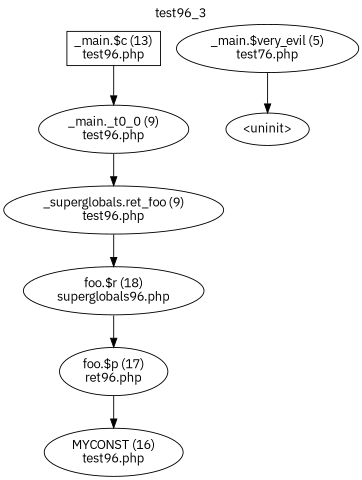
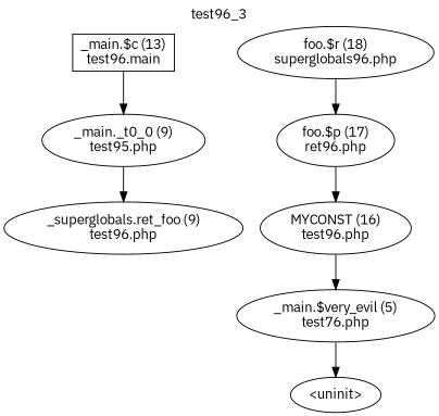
  digraph {
    fontname="IBM Plex Sans"
    label=test96_3
    labelloc=t
    node [fontname="IBM Plex Sans" shape=ellipse]
    edge [fontname="IBM Plex Sans"]
-   n1 [label="_main.$c (13)\ntest96.php" shape=box]
-   n2 [label="_main._t0_0 (9)\ntest96.php"]
+   n1 [label="_main.$c (13)\ntest96.main" shape=box]
+   n2 [label="_main._t0_0 (9)\ntest95.php"]
    n3 [label="_superglobals.ret_foo (9)\ntest96.php"]
    n4 [label="foo.$r (18)\nsuperglobals96.php"]
    n5 [label="foo.$p (17)\nret96.php"]
    n6 [label="MYCONST (16)\ntest96.php"]
    n7 [label="_main.$very_evil (5)\ntest76.php"]
    n8 [label="<uninit>"]
    n1 -> n2
    n2 -> n3
-   n3 -> n4
    n4 -> n5
    n5 -> n6
+   n6 -> n7
    n7 -> n8
  }
